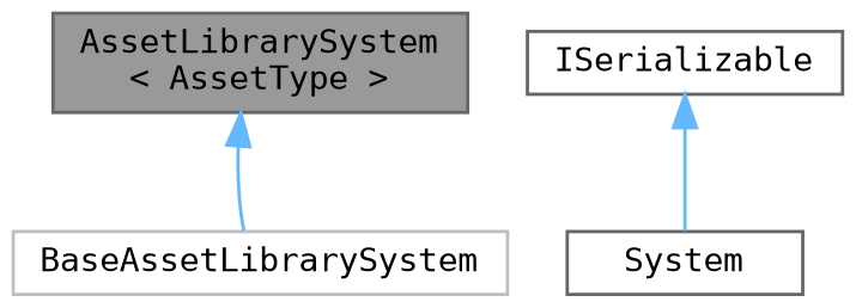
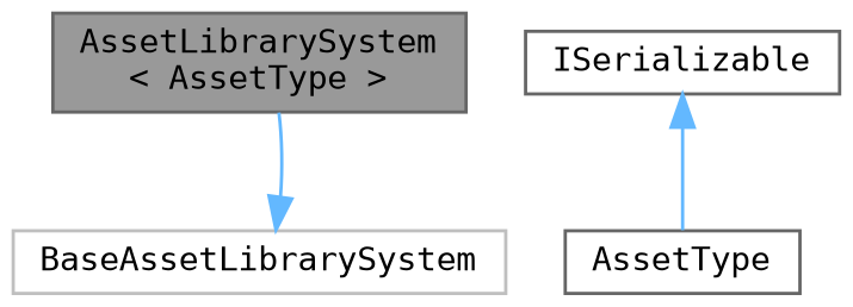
  digraph {
    fontname="DejaVu Sans Mono"
    node [color=gray40 fillcolor=white fontname="DejaVu Sans Mono" fontsize=10 shape=box style=filled]
    edge [color=steelblue1 dir=back fontname="DejaVu Sans Mono" fontsize=10 labelfontname=Helvetica labelfontsize=10 style=solid]
    n1 [fillcolor=grey60 fontcolor=black height=0.2 label="AssetLibrarySystem\l\< AssetType \>" width=0.4]
    n2 [color=grey75 height=0.2 label=BaseAssetLibrarySystem width=0.4]
-   n3 [height=0.2 label=System width=0.4]
+   n3 [height=0.2 label=AssetType width=0.4]
    n4 [height=0.2 label=ISerializable width=0.4]
-   n1 -> n2
+   n2 -> n1
    n4 -> n3
  }
